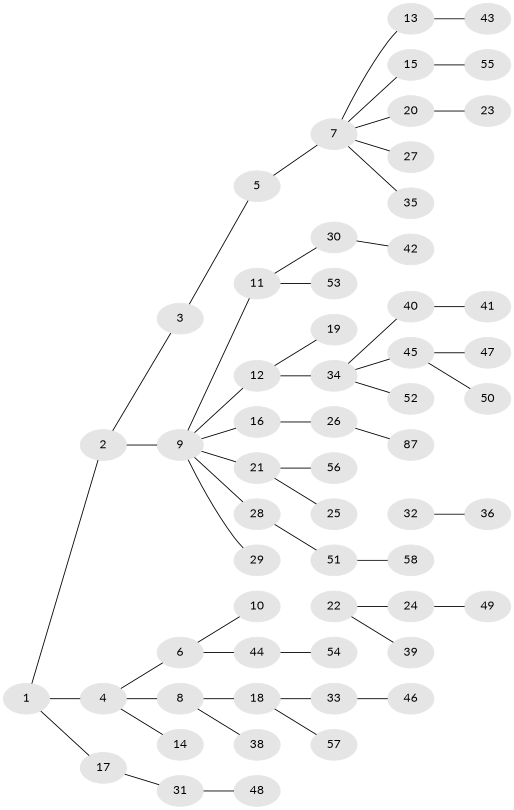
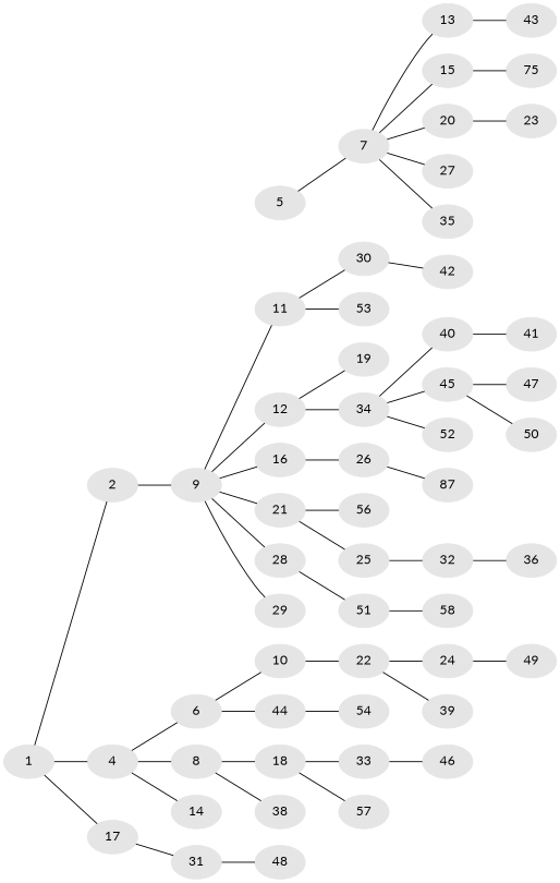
  graph {
    fontname=Lato
    rankdir=LR
    node [color=gray90 fontname=Lato style=filled]
    edge [fontname=Lato]
    1
    2
    4
    17
-   3
    9
    6
    8
    14
    31
    5
    11
    12
    16
    21
    28
    29
    7
    10
    44
    18
    38
    13
    15
    20
    27
    35
    22
    54
    43
-   55
+   55 [label=75]
    23
    33
    57
    30
    53
    19
    34
    26
    56
    25
    51
    24
    39
    42
    40
    45
    52
    n49 [label=87]
    48
    46
    32
    49
    36
    58
    41
    47
    50
    1 -- 2
    1 -- 4
    1 -- 17
-   2 -- 3
    2 -- 9
    4 -- 6
    4 -- 8
    4 -- 14
    17 -- 31
-   3 -- 5
    9 -- 11
    9 -- 12
    9 -- 16
    9 -- 21
    9 -- 28
    9 -- 29
    6 -- 10
    6 -- 44
    8 -- 18
    8 -- 38
    31 -- 48
    5 -- 7
    11 -- 30
    11 -- 53
    12 -- 19
    12 -- 34
    16 -- 26
    21 -- 56
    21 -- 25
    28 -- 51
    7 -- 13
    7 -- 15
    7 -- 20
    7 -- 27
    7 -- 35
+   10 -- 22
    44 -- 54
    18 -- 33
    18 -- 57
    13 -- 43
    15 -- 55
    20 -- 23
    22 -- 24
    22 -- 39
    33 -- 46
    30 -- 42
    34 -- 40
    34 -- 45
    34 -- 52
    26 -- n49
+   25 -- 32
    51 -- 58
    24 -- 49
    40 -- 41
    45 -- 47
    45 -- 50
    32 -- 36
  }
